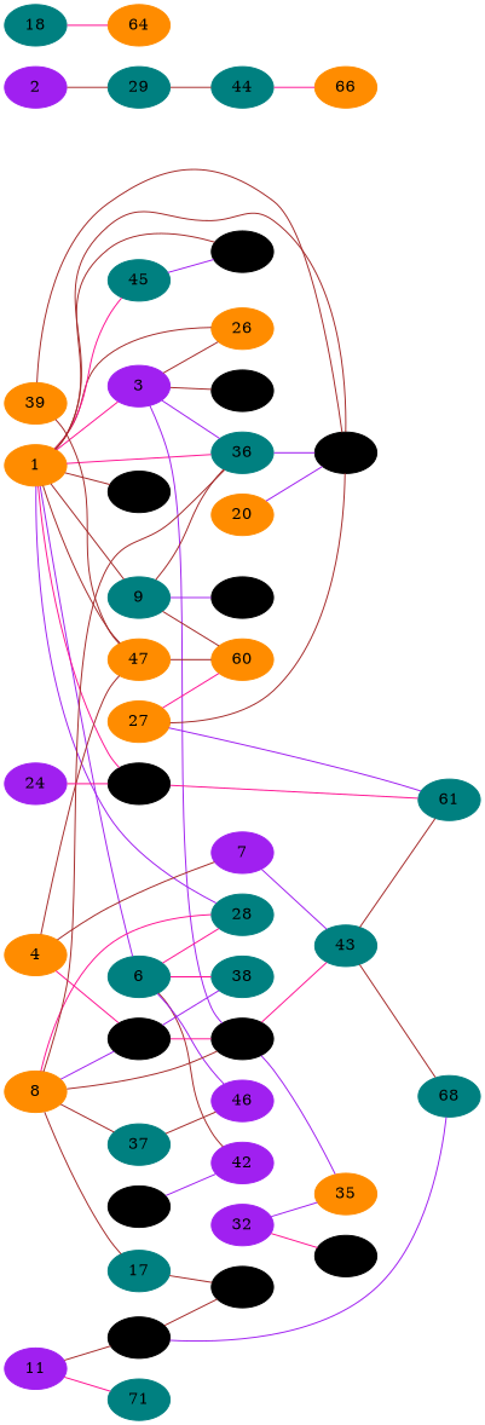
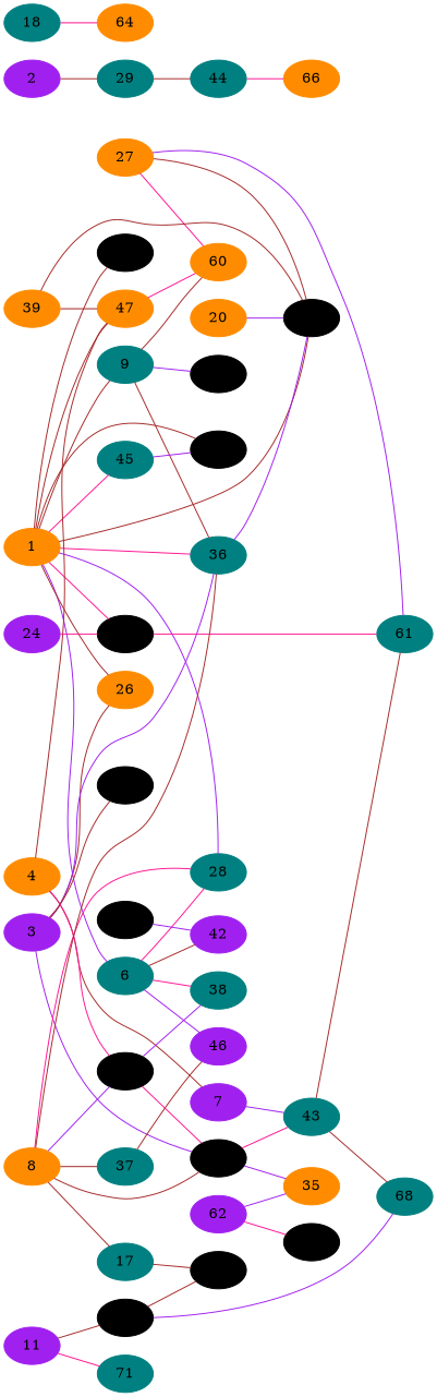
  graph {
    rankdir=LR
    node [color=teal style=filled]
    edge [color=brown weight=1.0]
    1 [color=darkorange]
    3 [color=purple]
    6
    9
    15 [color=black]
    25 [color=black]
    26 [color=darkorange]
    28
    36
    45
    47 [color=darkorange]
    49 [color=black]
    63 [color=black]
    13 [color=black]
    14 [color=black]
    42 [color=purple]
    38
    46 [color=purple]
    33 [color=black]
    n20 [color=darkorange label=60]
    61
    2 [color=purple]
    29
    44
    43
    35 [color=darkorange]
    4 [color=darkorange]
    7 [color=purple]
    12 [color=black]
    5 [color=black]
    68
    8 [color=darkorange]
    17
    37
    73 [color=black]
    11 [color=purple]
    55 [color=black]
    71
    64 [color=darkorange]
    18
    20 [color=darkorange]
    n42 [color=purple label=24]
    27 [color=darkorange]
    66 [color=darkorange]
-   32 [color=purple]
+   32 [color=purple label=62]
    48 [color=black]
    39 [color=darkorange]
-   1 -- 3 [color=deeppink]
    1 -- 6 [color=purple weight=2.0]
    1 -- 9
    1 -- 15
    1 -- 25 [color=deeppink]
    1 -- 26 [weight=2.0]
    1 -- 28 [color=purple]
    1 -- 36 [color=deeppink weight=2.0]
    1 -- 45 [color=deeppink]
    1 -- 47
    1 -- 49
    1 -- 63
    3 -- 26
    3 -- 36 [color=purple]
    3 -- 13 [color=purple]
    3 -- 14
    6 -- 28 [color=deeppink]
    6 -- 42 [weight=3.0]
    6 -- 38 [color=deeppink]
    6 -- 46 [color=purple]
    9 -- 36
    9 -- 33 [color=purple]
    9 -- n20
    25 -- 61 [color=deeppink]
    36 -- 49 [color=purple]
    45 -- 63 [color=purple]
-   47 -- n20
+   47 -- n20 [color=deeppink]
    13 -- 43 [color=deeppink]
    13 -- 35 [color=purple]
    2 -- 29
    29 -- 44
    44 -- 66 [color=deeppink]
    43 -- 61
    43 -- 68
    4 -- 47
    4 -- 7
    4 -- 12 [color=deeppink weight=2.0]
    7 -- 43 [color=purple]
    12 -- 13 [color=deeppink]
    12 -- 38 [color=purple]
    5 -- 42 [color=purple]
    8 -- 28 [color=deeppink]
    8 -- 36
    8 -- 13 [weight=2.0]
    8 -- 12 [color=purple]
    8 -- 17
    8 -- 37
    17 -- 73
    37 -- 46
    11 -- 55
    11 -- 71 [color=deeppink]
    55 -- 68 [color=purple]
    55 -- 73
    18 -- 64 [color=deeppink]
    20 -- 49 [color=purple]
    n42 -- 25 [color=deeppink]
    27 -- 49
    27 -- n20 [color=deeppink]
    27 -- 61 [color=purple]
    32 -- 35 [color=purple weight=2.0]
    32 -- 48 [color=deeppink]
    39 -- 47 [weight=2.0]
    39 -- 49
  }
